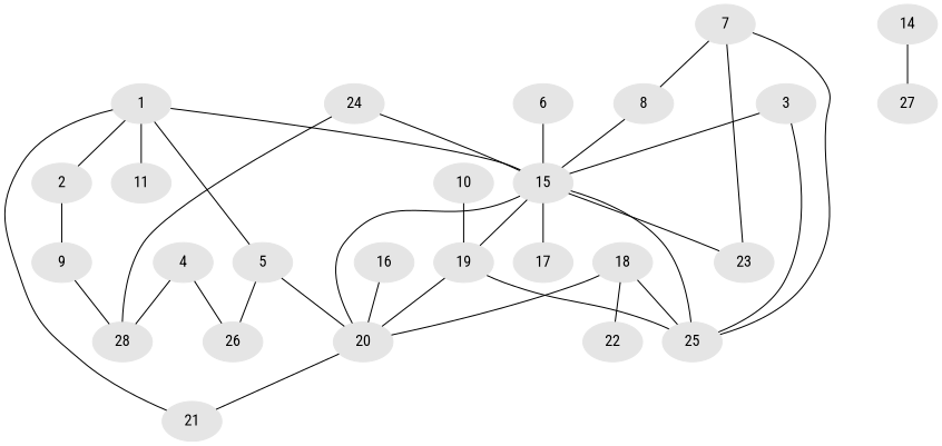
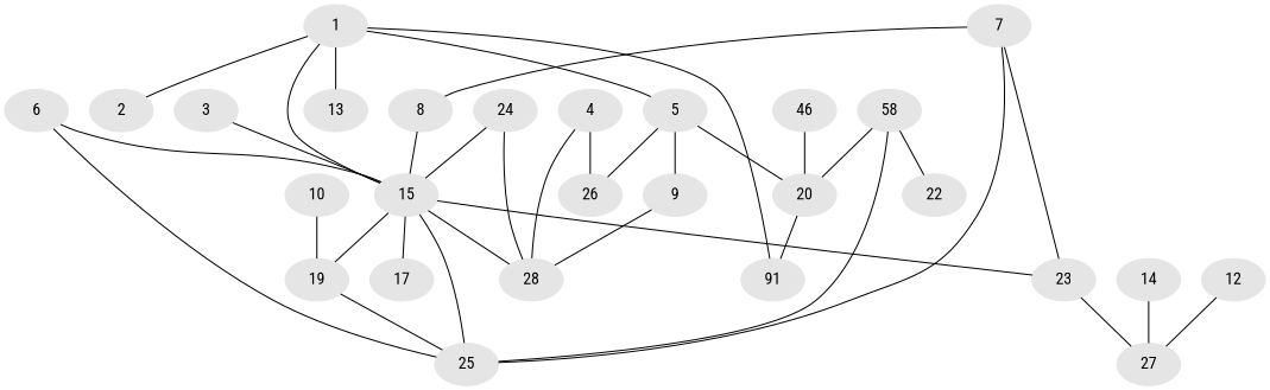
  graph {
    fontname="Roboto Condensed"
    node [color=gray90 fontname="Roboto Condensed" style=filled]
    edge [fontname="Roboto Condensed" weight=1.0]
    1
    2
    5
-   13 [label=11]
+   13
    15
-   21
+   21 [label=91]
    9
    26
    20
    28
    25
    23
    19
    17
    3
    4
    6
    7
    8
    27
    10
+   12
    14
-   16
-   18
+   16 [label=46]
+   18 [label=58]
    22
    24
    1 -- 2
    1 -- 5
    1 -- 13
    1 -- 15
    1 -- 21
-   2 -- 9
+   5 -- 9
    5 -- 26
    5 -- 20
-   15 -- 20
+   15 -- 28
    15 -- 25
    15 -- 23
    15 -- 19
    15 -- 17
    9 -- 28
    20 -- 21
-   19 -- 20
+   23 -- 27
    19 -- 25
    3 -- 15
    4 -- 26
    4 -- 28
    6 -- 15
-   3 -- 25
+   6 -- 25
    7 -- 25
    7 -- 23
    7 -- 8
    8 -- 15
    10 -- 19
+   12 -- 27
    14 -- 27
    16 -- 20
    18 -- 20
    18 -- 25
    18 -- 22
    24 -- 15
    24 -- 28
  }
